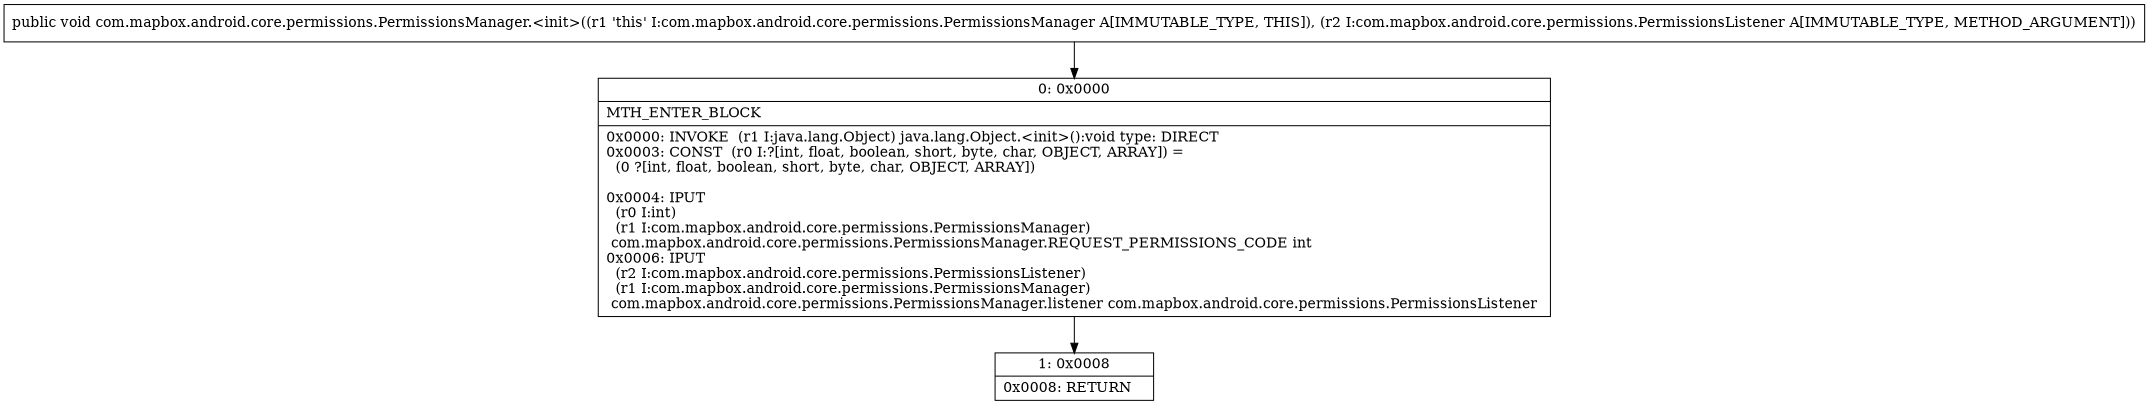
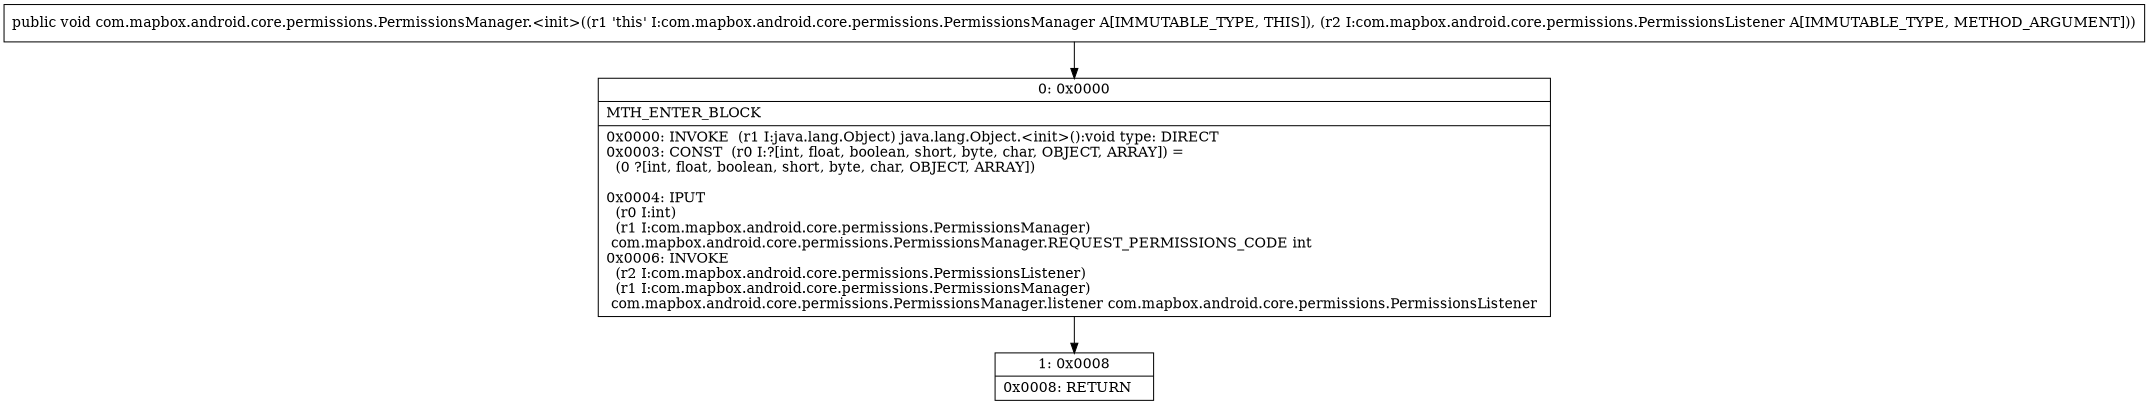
  digraph {
    node [shape=record]
-   n1 [label="{0\:\ 0x0000|MTH_ENTER_BLOCK\l|0x0000: INVOKE  (r1 I:java.lang.Object) java.lang.Object.\<init\>():void type: DIRECT \l0x0003: CONST  (r0 I:?[int, float, boolean, short, byte, char, OBJECT, ARRAY]) = \l  (0 ?[int, float, boolean, short, byte, char, OBJECT, ARRAY])\l \l0x0004: IPUT  \l  (r0 I:int)\l  (r1 I:com.mapbox.android.core.permissions.PermissionsManager)\l com.mapbox.android.core.permissions.PermissionsManager.REQUEST_PERMISSIONS_CODE int \l0x0006: IPUT  \l  (r2 I:com.mapbox.android.core.permissions.PermissionsListener)\l  (r1 I:com.mapbox.android.core.permissions.PermissionsManager)\l com.mapbox.android.core.permissions.PermissionsManager.listener com.mapbox.android.core.permissions.PermissionsListener \l}"]
+   n1 [label="{0\:\ 0x0000|MTH_ENTER_BLOCK\l|0x0000: INVOKE  (r1 I:java.lang.Object) java.lang.Object.\<init\>():void type: DIRECT \l0x0003: CONST  (r0 I:?[int, float, boolean, short, byte, char, OBJECT, ARRAY]) = \l  (0 ?[int, float, boolean, short, byte, char, OBJECT, ARRAY])\l \l0x0004: IPUT  \l  (r0 I:int)\l  (r1 I:com.mapbox.android.core.permissions.PermissionsManager)\l com.mapbox.android.core.permissions.PermissionsManager.REQUEST_PERMISSIONS_CODE int \l0x0006: INVOKE  \l  (r2 I:com.mapbox.android.core.permissions.PermissionsListener)\l  (r1 I:com.mapbox.android.core.permissions.PermissionsManager)\l com.mapbox.android.core.permissions.PermissionsManager.listener com.mapbox.android.core.permissions.PermissionsListener \l}"]
    n2 [label="{1\:\ 0x0008|0x0008: RETURN   \l}"]
    n3 [label="{public void com.mapbox.android.core.permissions.PermissionsManager.\<init\>((r1 'this' I:com.mapbox.android.core.permissions.PermissionsManager A[IMMUTABLE_TYPE, THIS]), (r2 I:com.mapbox.android.core.permissions.PermissionsListener A[IMMUTABLE_TYPE, METHOD_ARGUMENT])) }"]
    n1 -> n2
    n3 -> n1
  }
